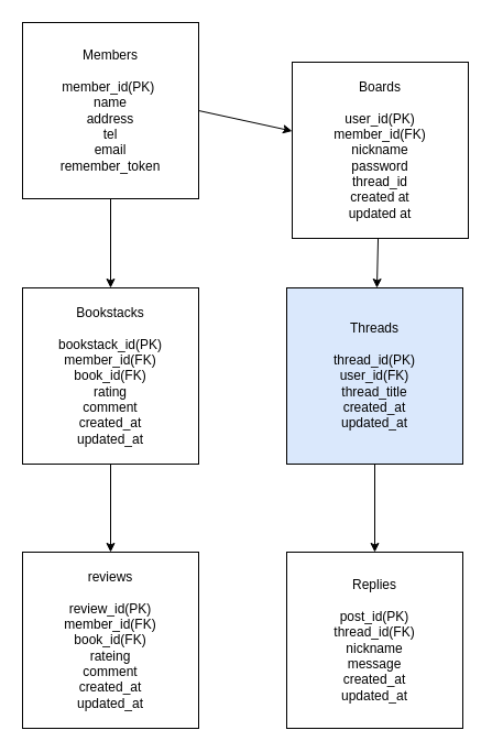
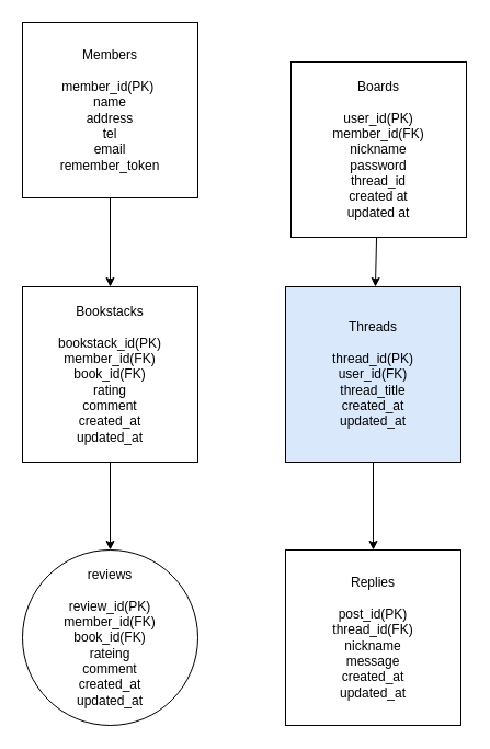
  <mxCell id="0" />
  <mxCell id="1" parent="0" />
- <mxCell id="2" style="edgeStyle=none;html=1;exitX=1;exitY=0.5;exitDx=0;exitDy=0;" parent="1" source="4" target="6" edge="1"><mxGeometry relative="1" as="geometry" /></mxCell>
  <mxCell id="3" style="edgeStyle=none;html=1;exitX=0.5;exitY=1;exitDx=0;exitDy=0;entryX=0.5;entryY=0;entryDx=0;entryDy=0;" edge="1" parent="1" source="4" target="11"><mxGeometry relative="1" as="geometry" /></mxCell>
  <mxCell id="4" value="Members&lt;br&gt;&lt;br&gt;member_id(PK)&amp;nbsp;&lt;br&gt;name&lt;br&gt;address&lt;br&gt;tel&lt;br&gt;email&lt;br&gt;remember_token" style="whiteSpace=wrap;html=1;aspect=fixed;align=center;verticalAlign=middle;horizontal=1;" parent="1" vertex="1"><mxGeometry x="20" y="20" width="160" height="160" as="geometry" /></mxCell>
  <mxCell id="5" value="" style="edgeStyle=none;html=1;" edge="1" parent="1" source="6" target="8"><mxGeometry relative="1" as="geometry" /></mxCell>
  <mxCell id="6" value="Boards&lt;br&gt;&lt;br&gt;user_id(PK)&lt;br&gt;member_id(FK)&lt;br&gt;nickname&lt;br&gt;password&lt;br&gt;thread_id&lt;br&gt;created at&lt;br&gt;updated at" style="whiteSpace=wrap;html=1;aspect=fixed;" parent="1" vertex="1"><mxGeometry x="265" y="56" width="160" height="160" as="geometry" /></mxCell>
  <mxCell id="7" style="edgeStyle=none;html=1;exitX=0.5;exitY=1;exitDx=0;exitDy=0;entryX=0.5;entryY=0;entryDx=0;entryDy=0;" edge="1" parent="1" source="8" target="9"><mxGeometry relative="1" as="geometry" /></mxCell>
  <mxCell id="8" value="Threads&lt;br&gt;&lt;br&gt;thread_id(PK)&lt;br&gt;user_id(FK)&lt;br&gt;thread_title&lt;br&gt;created_at&lt;br&gt;updated_at" style="whiteSpace=wrap;html=1;aspect=fixed;fillColor=#dae8fc;" vertex="1" parent="1"><mxGeometry x="260" y="261" width="160" height="160" as="geometry" /></mxCell>
  <mxCell id="9" value="Replies&lt;br&gt;&lt;br&gt;post_id(PK)&lt;br&gt;thread_id(FK)&lt;br&gt;nickname&lt;br&gt;message&lt;br&gt;created_at&lt;br&gt;updated_at" style="whiteSpace=wrap;html=1;aspect=fixed;" vertex="1" parent="1"><mxGeometry x="260" y="501" width="160" height="160" as="geometry" /></mxCell>
  <mxCell id="10" value="" style="edgeStyle=none;html=1;" edge="1" parent="1" source="11" target="12"><mxGeometry relative="1" as="geometry" /></mxCell>
  <mxCell id="11" value="Bookstacks&lt;br&gt;&lt;br&gt;bookstack_id(PK)&lt;br&gt;member_id(FK)&lt;br&gt;book_id(FK)&lt;br&gt;rating&lt;br&gt;comment&lt;br&gt;created_at&lt;br&gt;updated_at" style="whiteSpace=wrap;html=1;aspect=fixed;align=center;verticalAlign=middle;horizontal=1;" vertex="1" parent="1"><mxGeometry x="20" y="261" width="160" height="160" as="geometry" /></mxCell>
- <mxCell id="12" value="reviews&lt;br&gt;&lt;br&gt;review_id(PK)&lt;br&gt;member_id(FK)&lt;br&gt;book_id(FK)&lt;br&gt;rateing&lt;br&gt;comment&lt;br&gt;created_at&lt;br&gt;updated_at" style="whiteSpace=wrap;html=1;aspect=fixed;align=center;verticalAlign=middle;horizontal=1;" vertex="1" parent="1"><mxGeometry x="20" y="501" width="160" height="160" as="geometry" /></mxCell>
+ <mxCell id="12" value="reviews&lt;br&gt;&lt;br&gt;review_id(PK)&lt;br&gt;member_id(FK)&lt;br&gt;book_id(FK)&lt;br&gt;rateing&lt;br&gt;comment&lt;br&gt;created_at&lt;br&gt;updated_at" style="ellipse;whiteSpace=wrap;html=1;aspect=fixed;align=center;verticalAlign=middle;horizontal=1;" vertex="1" parent="1"><mxGeometry x="20" y="501" width="160" height="160" as="geometry" /></mxCell>
